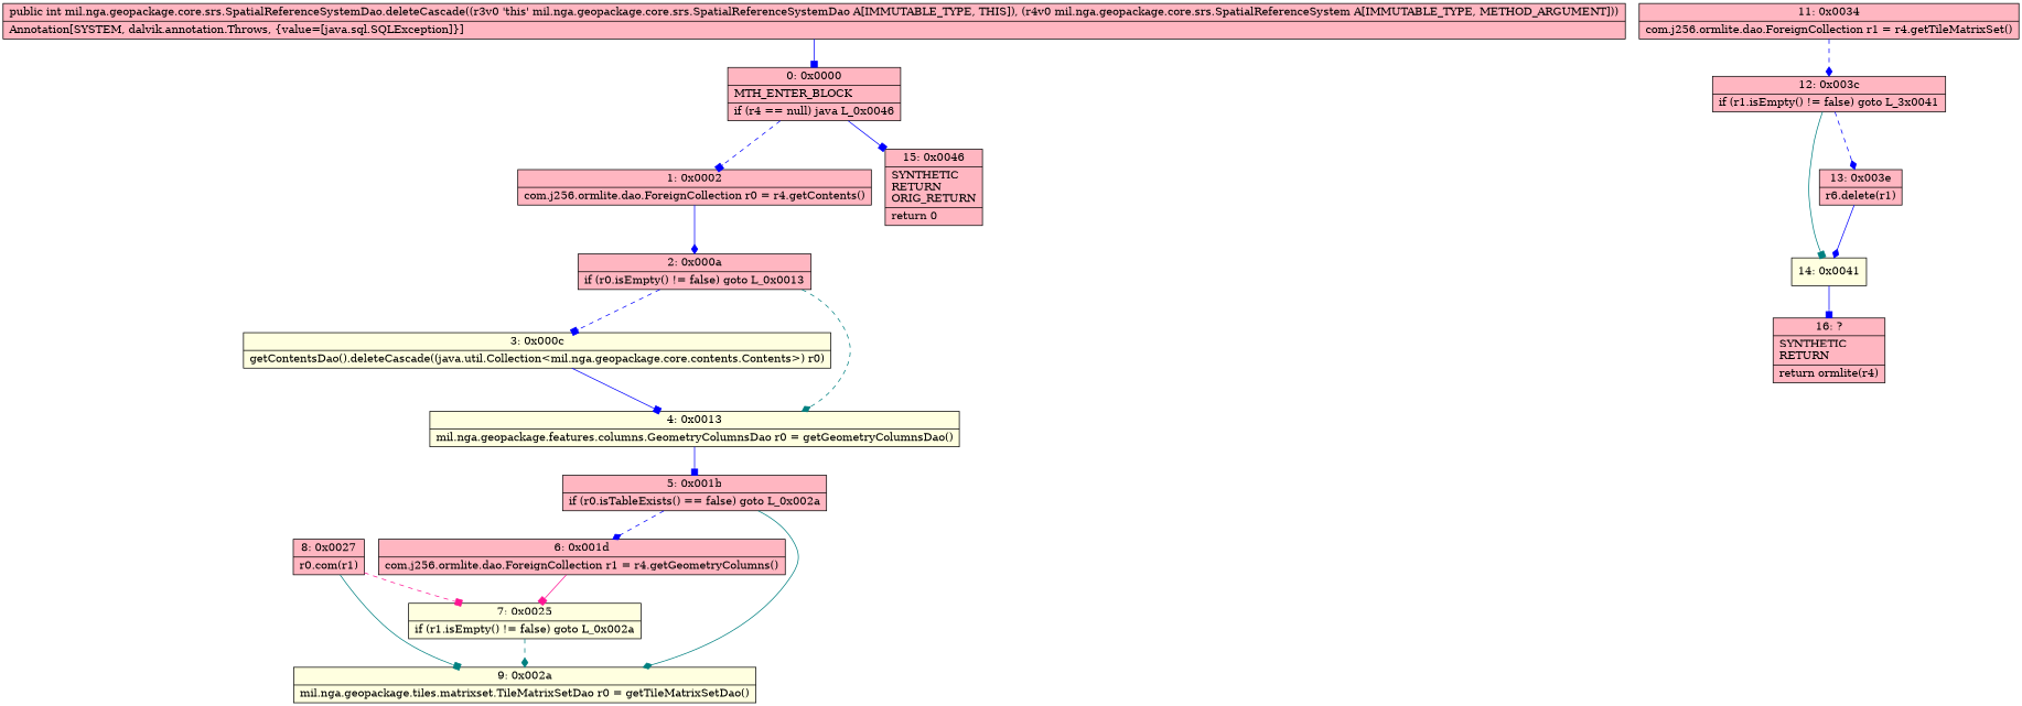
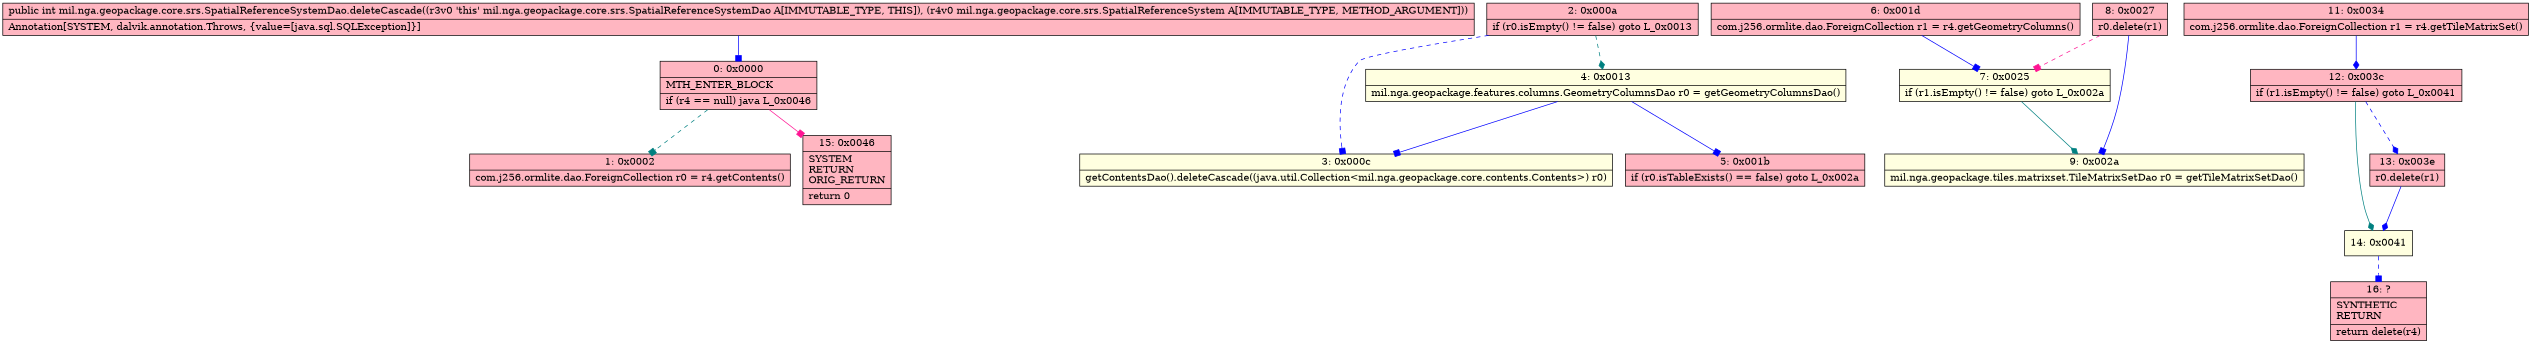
  digraph {
    node [fillcolor=lightpink shape=record style=filled]
    edge [arrowhead=box color=blue]
    n1 [label="{0\:\ 0x0000|MTH_ENTER_BLOCK\l|if (r4 == null) java L_0x0046\l}"]
    n2 [label="{1\:\ 0x0002|com.j256.ormlite.dao.ForeignCollection r0 = r4.getContents()\l}"]
-   n3 [label="{15\:\ 0x0046|SYNTHETIC\lRETURN\lORIG_RETURN\l|return 0\l}"]
+   n3 [label="{15\:\ 0x0046|SYSTEM\lRETURN\lORIG_RETURN\l|return 0\l}"]
    n4 [label="{2\:\ 0x000a|if (r0.isEmpty() != false) goto L_0x0013\l}"]
    n5 [fillcolor=lightyellow label="{3\:\ 0x000c|getContentsDao().deleteCascade((java.util.Collection\<mil.nga.geopackage.core.contents.Contents\>) r0)\l}"]
    n6 [fillcolor=lightyellow label="{4\:\ 0x0013|mil.nga.geopackage.features.columns.GeometryColumnsDao r0 = getGeometryColumnsDao()\l}"]
    n7 [label="{5\:\ 0x001b|if (r0.isTableExists() == false) goto L_0x002a\l}"]
    n8 [label="{6\:\ 0x001d|com.j256.ormlite.dao.ForeignCollection r1 = r4.getGeometryColumns()\l}"]
    n9 [fillcolor=lightyellow label="{9\:\ 0x002a|mil.nga.geopackage.tiles.matrixset.TileMatrixSetDao r0 = getTileMatrixSetDao()\l}"]
    n10 [fillcolor=lightyellow label="{7\:\ 0x0025|if (r1.isEmpty() != false) goto L_0x002a\l}"]
-   n11 [label="{8\:\ 0x0027|r0.com(r1)\l}"]
+   n11 [label="{8\:\ 0x0027|r0.delete(r1)\l}"]
    n12 [label="{11\:\ 0x0034|com.j256.ormlite.dao.ForeignCollection r1 = r4.getTileMatrixSet()\l}"]
-   n13 [label="{12\:\ 0x003c|if (r1.isEmpty() != false) goto L_3x0041\l}"]
+   n13 [label="{12\:\ 0x003c|if (r1.isEmpty() != false) goto L_0x0041\l}"]
    n14 [fillcolor=lightyellow label="{14\:\ 0x0041}"]
-   n15 [label="{16\:\ ?|SYNTHETIC\lRETURN\l|return ormlite(r4)\l}"]
-   n16 [label="{13\:\ 0x003e|r6.delete(r1)\l}"]
+   n15 [label="{16\:\ ?|SYNTHETIC\lRETURN\l|return delete(r4)\l}"]
+   n16 [label="{13\:\ 0x003e|r0.delete(r1)\l}"]
    n17 [label="{public int mil.nga.geopackage.core.srs.SpatialReferenceSystemDao.deleteCascade((r3v0 'this' mil.nga.geopackage.core.srs.SpatialReferenceSystemDao A[IMMUTABLE_TYPE, THIS]), (r4v0 mil.nga.geopackage.core.srs.SpatialReferenceSystem A[IMMUTABLE_TYPE, METHOD_ARGUMENT]))  | Annotation[SYSTEM, dalvik.annotation.Throws, \{value=[java.sql.SQLException]\}]\l}"]
-   n1 -> n2 [style=dashed]
-   n1 -> n3
-   n2 -> n4 [arrowhead=diamond]
+   n1 -> n2 [color=teal style=dashed]
+   n1 -> n3 [color=deeppink]
    n4 -> n5 [style=dashed]
    n4 -> n6 [arrowhead=diamond color=teal style=dashed]
-   n5 -> n6
+   n6 -> n5
    n6 -> n7
-   n7 -> n8 [arrowhead=diamond style=dashed]
-   n7 -> n9 [arrowhead=diamond color=teal]
-   n8 -> n10 [color=deeppink]
-   n10 -> n9 [arrowhead=diamond color=teal style=dashed]
-   n11 -> n9 [color=teal]
+   n8 -> n10
+   n10 -> n9 [arrowhead=diamond color=teal]
+   n11 -> n9
    n11 -> n10 [color=deeppink style=dashed]
-   n12 -> n13 [arrowhead=diamond style=dashed]
-   n13 -> n14 [color=teal]
+   n12 -> n13 [arrowhead=diamond]
+   n13 -> n14 [arrowhead=diamond color=teal]
    n13 -> n16 [arrowhead=diamond style=dashed]
-   n14 -> n15
+   n14 -> n15 [style=dashed]
    n16 -> n14 [arrowhead=diamond]
    n17 -> n1
  }
